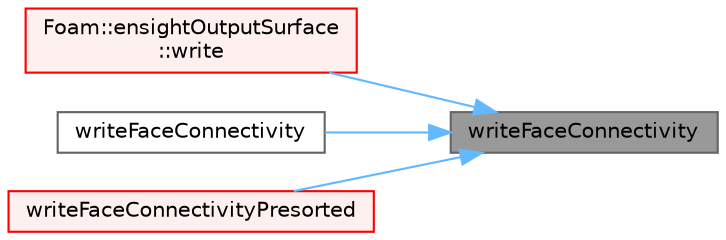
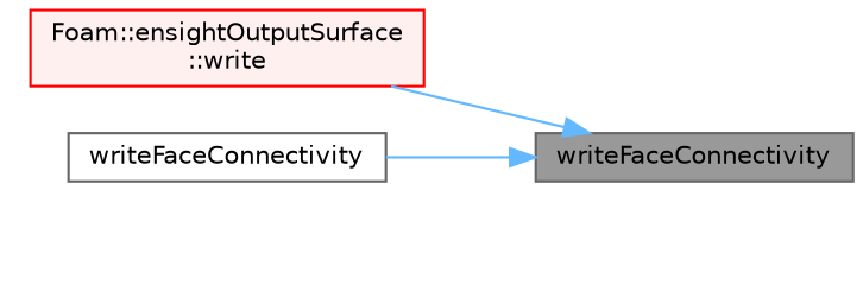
  digraph {
    rankdir=RL
    node [color=red fillcolor="#FFF0F0" fontname=Helvetica fontsize=10 shape=box style=filled]
    edge [color=steelblue1 dir=back fontname=Helvetica fontsize=10 labelfontname=Helvetica labelfontsize=10 style=solid]
    n1 [color=gray40 fillcolor=grey60 fontcolor=black height=0.2 label=writeFaceConnectivity width=0.4]
    n2 [height=0.2 label="Foam::ensightOutputSurface\l::write" width=0.4]
    n3 [color=grey40 fillcolor=white height=0.2 label=writeFaceConnectivity width=0.4]
-   n4 [height=0.2 label=writeFaceConnectivityPresorted width=0.4]
    n1 -> n2
    n1 -> n3
-   n1 -> n4
  }
